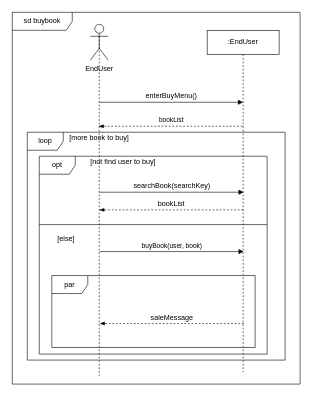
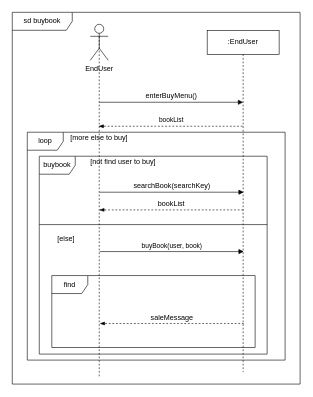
  <mxCell id="0" />
  <mxCell id="1" parent="0" />
  <mxCell id="2" value="sd buybook" style="shape=umlFrame;whiteSpace=wrap;html=1;width=100;height=30;" parent="1" vertex="1"><mxGeometry x="20" y="20" width="480" height="620" as="geometry" /></mxCell>
  <mxCell id="3" value="loop" style="shape=umlFrame;whiteSpace=wrap;html=1;" parent="1" vertex="1"><mxGeometry x="45" y="220" width="430" height="380" as="geometry" /></mxCell>
- <mxCell id="4" value="opt" style="shape=umlFrame;whiteSpace=wrap;html=1;" parent="1" vertex="1"><mxGeometry x="65" y="260" width="380" height="330" as="geometry" /></mxCell>
- <mxCell id="5" value="par" style="shape=umlFrame;whiteSpace=wrap;html=1;" parent="1" vertex="1"><mxGeometry x="85.9" y="459" width="339.1" height="120" as="geometry" /></mxCell>
+ <mxCell id="4" value="buybook" style="shape=umlFrame;whiteSpace=wrap;html=1;" parent="1" vertex="1"><mxGeometry x="65" y="260" width="380" height="330" as="geometry" /></mxCell>
+ <mxCell id="5" value="find" style="shape=umlFrame;whiteSpace=wrap;html=1;" parent="1" vertex="1"><mxGeometry x="85.9" y="459" width="339.1" height="120" as="geometry" /></mxCell>
  <mxCell id="6" value="EndUser" style="shape=umlActor;verticalLabelPosition=bottom;labelBackgroundColor=none;verticalAlign=top;html=1;outlineConnect=0;" parent="1" vertex="1"><mxGeometry x="150" y="40" width="30" height="60" as="geometry" /></mxCell>
  <mxCell id="7" value="&lt;span style=&quot;font-family: &amp;#34;helvetica&amp;#34; ; font-size: 12px ; font-style: normal ; font-weight: 400 ; letter-spacing: normal ; text-align: center ; text-indent: 0px ; text-transform: none ; word-spacing: 0px ; float: none ; display: inline&quot;&gt;enterBuyMenu()&lt;/span&gt;" style="endArrow=block;html=1;endFill=1;labelBackgroundColor=none;fontColor=#000000;" parent="1" edge="1"><mxGeometry y="10" width="50" height="50" relative="1" as="geometry"><mxPoint x="165" y="170" as="sourcePoint" /><mxPoint x="405" y="170" as="targetPoint" /><mxPoint as="offset" /></mxGeometry></mxCell>
  <mxCell id="8" value=":EndUser" style="rounded=0;whiteSpace=wrap;html=1;labelBackgroundColor=none;" parent="1" vertex="1"><mxGeometry x="345" y="50" width="120" height="40" as="geometry" /></mxCell>
  <mxCell id="9" value="&lt;span style=&quot;font-family: helvetica; font-size: 12px; font-style: normal; font-weight: 400; letter-spacing: normal; text-align: center; text-indent: 0px; text-transform: none; word-spacing: 0px; float: none; display: inline;&quot;&gt;searchBook(searchKey)&lt;/span&gt;" style="endArrow=block;html=1;endFill=1;labelBackgroundColor=none;fontColor=#000000;" parent="1" edge="1"><mxGeometry y="10" width="50" height="50" relative="1" as="geometry"><mxPoint x="165.9" y="320" as="sourcePoint" /><mxPoint x="405.9" y="320" as="targetPoint" /><mxPoint as="offset" /></mxGeometry></mxCell>
  <mxCell id="10" value="&lt;span style=&quot;font-family: helvetica; font-size: 12px; font-style: normal; font-weight: 400; letter-spacing: normal; text-align: center; text-indent: 0px; text-transform: none; word-spacing: 0px; float: none; display: inline;&quot;&gt;bookList&lt;/span&gt;" style="endArrow=blockThin;html=1;endFill=1;dashed=1;labelBackgroundColor=none;fontColor=#000000;" parent="1" edge="1"><mxGeometry y="-10" width="50" height="50" relative="1" as="geometry"><mxPoint x="405" y="349.5" as="sourcePoint" /><mxPoint x="165" y="349.5" as="targetPoint" /><mxPoint as="offset" /></mxGeometry></mxCell>
  <mxCell id="11" value="bookList" style="endArrow=blockThin;html=1;endFill=1;dashed=1;labelBackgroundColor=none;" parent="1" edge="1"><mxGeometry x="-0.008" y="-10" width="50" height="50" relative="1" as="geometry"><mxPoint x="404" y="210" as="sourcePoint" /><mxPoint x="164" y="210" as="targetPoint" /><mxPoint as="offset" /></mxGeometry></mxCell>
- <mxCell id="12" value="[more book to buy]" style="text;html=1;strokeColor=none;fillColor=none;align=center;verticalAlign=middle;whiteSpace=wrap;rounded=0;" parent="1" vertex="1"><mxGeometry x="105" y="220" width="120" height="20" as="geometry" /></mxCell>
+ <mxCell id="12" value="[more else to buy]" style="text;html=1;strokeColor=none;fillColor=none;align=center;verticalAlign=middle;whiteSpace=wrap;rounded=0;" parent="1" vertex="1"><mxGeometry x="105" y="220" width="120" height="20" as="geometry" /></mxCell>
  <mxCell id="13" value="" style="edgeStyle=orthogonalEdgeStyle;rounded=0;orthogonalLoop=1;jettySize=auto;html=1;endArrow=none;endFill=0;dashed=1;" parent="1" edge="1"><mxGeometry relative="1" as="geometry"><mxPoint x="165" y="630" as="targetPoint" /><mxPoint x="164.75" y="60" as="sourcePoint" /><Array as="points"><mxPoint x="165" y="630" /><mxPoint x="165" y="630" /></Array></mxGeometry></mxCell>
  <mxCell id="14" value="buyBook(user, book)" style="endArrow=block;html=1;endFill=1;labelBackgroundColor=none;" parent="1" edge="1"><mxGeometry y="10" width="50" height="50" relative="1" as="geometry"><mxPoint x="165.9" y="419" as="sourcePoint" /><mxPoint x="405.9" y="419" as="targetPoint" /><mxPoint as="offset" /></mxGeometry></mxCell>
  <mxCell id="15" value="&lt;span style=&quot;font-family: helvetica; font-size: 12px; font-style: normal; font-weight: 400; letter-spacing: normal; text-align: center; text-indent: 0px; text-transform: none; word-spacing: 0px; float: none; display: inline;&quot;&gt;saleMessage&lt;/span&gt;" style="endArrow=blockThin;html=1;endFill=1;dashed=1;labelBackgroundColor=none;fontColor=#000000;" parent="1" edge="1"><mxGeometry y="-10" width="50" height="50" relative="1" as="geometry"><mxPoint x="405.9" y="539" as="sourcePoint" /><mxPoint x="165.9" y="539" as="targetPoint" /><mxPoint as="offset" /></mxGeometry></mxCell>
  <mxCell id="16" value="" style="line;strokeWidth=1;fillColor=none;align=left;verticalAlign=middle;spacingTop=-1;spacingLeft=3;spacingRight=3;rotatable=0;labelPosition=right;points=[];portConstraint=eastwest;" parent="1" vertex="1"><mxGeometry x="65" y="370" width="380" height="8" as="geometry" /></mxCell>
  <mxCell id="17" value="[not find user to buy]" style="text;html=1;strokeColor=none;fillColor=none;align=center;verticalAlign=middle;whiteSpace=wrap;rounded=0;" parent="1" vertex="1"><mxGeometry x="145" y="260" width="120" height="20" as="geometry" /></mxCell>
  <mxCell id="18" value="[else]" style="text;html=1;strokeColor=none;fillColor=none;align=center;verticalAlign=middle;whiteSpace=wrap;rounded=0;" parent="1" vertex="1"><mxGeometry x="80" y="388" width="60" height="20" as="geometry" /></mxCell>
  <mxCell id="19" value="" style="edgeStyle=orthogonalEdgeStyle;rounded=0;orthogonalLoop=1;jettySize=auto;html=1;endArrow=none;endFill=0;dashed=1;" parent="1" edge="1"><mxGeometry relative="1" as="geometry"><mxPoint x="405" y="620" as="targetPoint" /><mxPoint x="404.29" y="90" as="sourcePoint" /><Array as="points"><mxPoint x="404" y="620" /></Array></mxGeometry></mxCell>
